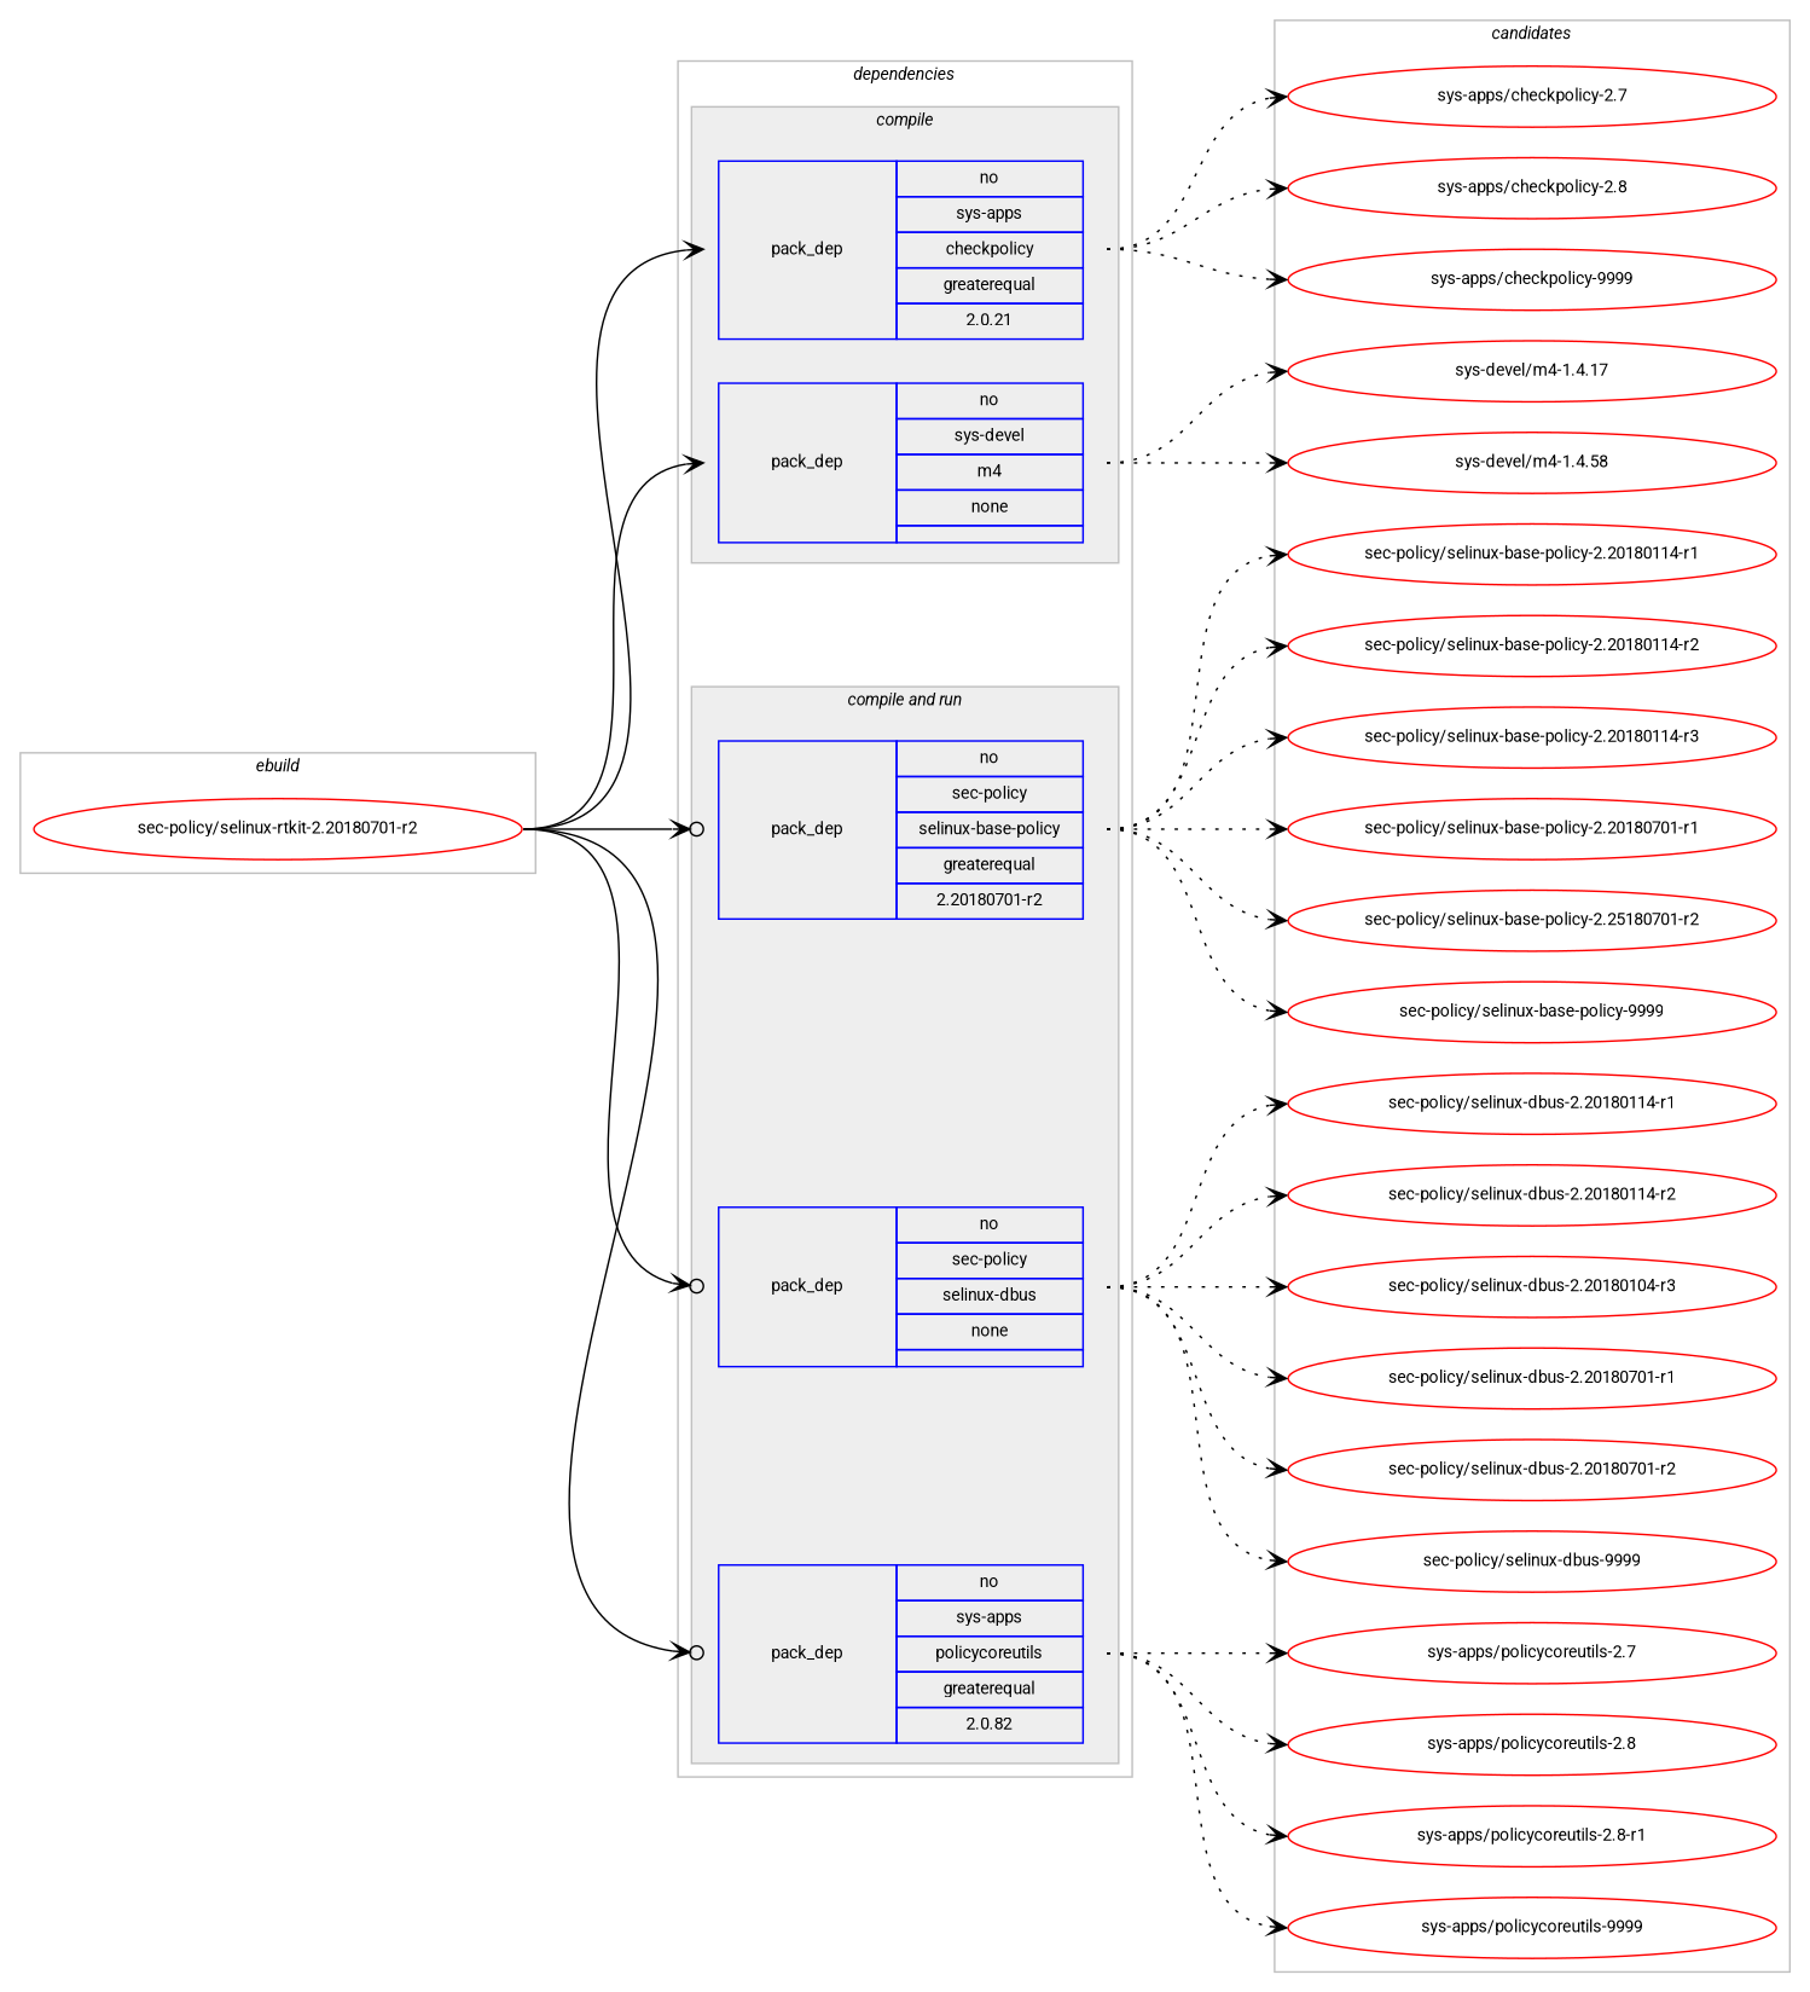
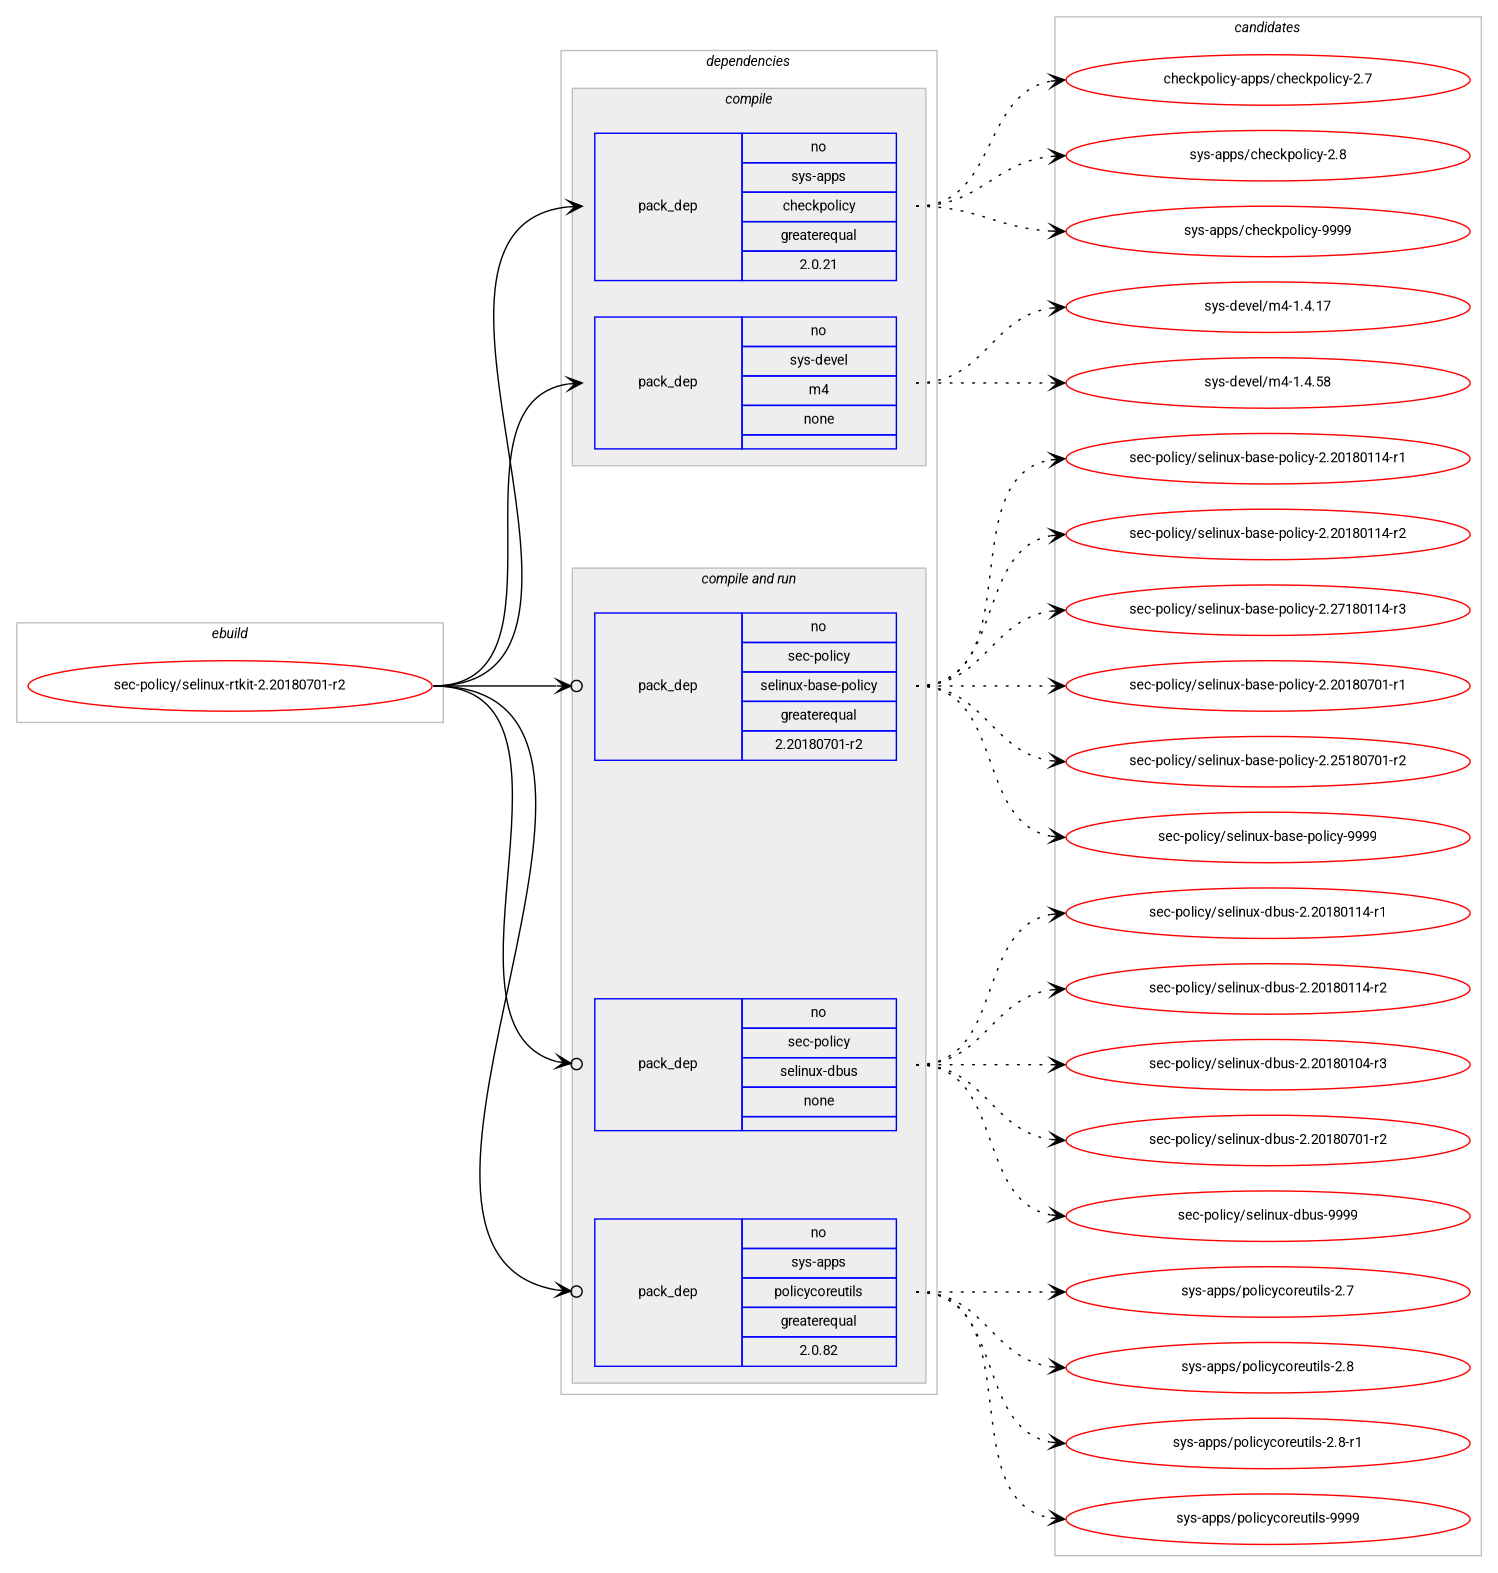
  digraph {
    compound=true
    concentrate=true
    fontname=Roboto
    fontsize=10
    newrank=true
    rankdir=LR
    ranksep=1.5
    node [color=red fontname=Roboto fontsize=10]
    edge [arrowhead=vee fontname=Roboto headport=w style=dotted tailport=e weight=100]
    n1 [label="sec-policy/selinux-rtkit-2.20180701-r2" width=4]
    n2 [color=blue label=<<TABLE BORDER="0" CELLBORDER="1" CELLSPACING="0" CELLPADDING="4" WIDTH="220"><TR><TD ROWSPAN="6" CELLPADDING="30">pack_dep</TD></TR><TR><TD WIDTH="110">no</TD></TR><TR><TD>sys-apps</TD></TR><TR><TD>checkpolicy</TD></TR><TR><TD>greaterequal</TD></TR><TR><TD>2.0.21</TD></TR></TABLE>> shape=none]
    n3 [color=blue label=<<TABLE BORDER="0" CELLBORDER="1" CELLSPACING="0" CELLPADDING="4" WIDTH="220"><TR><TD ROWSPAN="6" CELLPADDING="30">pack_dep</TD></TR><TR><TD WIDTH="110">no</TD></TR><TR><TD>sys-devel</TD></TR><TR><TD>m4</TD></TR><TR><TD>none</TD></TR><TR><TD></TD></TR></TABLE>> shape=none]
    n4 [color=blue label=<<TABLE BORDER="0" CELLBORDER="1" CELLSPACING="0" CELLPADDING="4" WIDTH="220"><TR><TD ROWSPAN="6" CELLPADDING="30">pack_dep</TD></TR><TR><TD WIDTH="110">no</TD></TR><TR><TD>sec-policy</TD></TR><TR><TD>selinux-base-policy</TD></TR><TR><TD>greaterequal</TD></TR><TR><TD>2.20180701-r2</TD></TR></TABLE>> shape=none]
    n5 [color=blue label=<<TABLE BORDER="0" CELLBORDER="1" CELLSPACING="0" CELLPADDING="4" WIDTH="220"><TR><TD ROWSPAN="6" CELLPADDING="30">pack_dep</TD></TR><TR><TD WIDTH="110">no</TD></TR><TR><TD>sec-policy</TD></TR><TR><TD>selinux-dbus</TD></TR><TR><TD>none</TD></TR><TR><TD></TD></TR></TABLE>> shape=none]
    n6 [color=blue label=<<TABLE BORDER="0" CELLBORDER="1" CELLSPACING="0" CELLPADDING="4" WIDTH="220"><TR><TD ROWSPAN="6" CELLPADDING="30">pack_dep</TD></TR><TR><TD WIDTH="110">no</TD></TR><TR><TD>sys-apps</TD></TR><TR><TD>policycoreutils</TD></TR><TR><TD>greaterequal</TD></TR><TR><TD>2.0.82</TD></TR></TABLE>> shape=none]
-   n7 [label="sys-apps/checkpolicy-2.7" width=4]
+   n7 [label="checkpolicy-apps/checkpolicy-2.7" width=4]
    n8 [label="sys-apps/checkpolicy-2.8" width=4]
    n9 [label="sys-apps/checkpolicy-9999" width=4]
    n10 [label="sys-devel/m4-1.4.17" width=4]
    n11 [label="sys-devel/m4-1.4.58" width=4]
    n12 [label="sec-policy/selinux-base-policy-2.20180114-r1" width=4]
    n13 [label="sec-policy/selinux-base-policy-2.20180114-r2" width=4]
-   n14 [label="sec-policy/selinux-base-policy-2.20180114-r3" width=4]
+   n14 [label="sec-policy/selinux-base-policy-2.27180114-r3" width=4]
    n15 [label="sec-policy/selinux-base-policy-2.20180701-r1" width=4]
    n16 [label="sec-policy/selinux-base-policy-2.25180701-r2" width=4]
    n17 [label="sec-policy/selinux-base-policy-9999" width=4]
    n18 [label="sec-policy/selinux-dbus-2.20180114-r1" width=4]
    n19 [label="sec-policy/selinux-dbus-2.20180114-r2" width=4]
    n20 [label="sec-policy/selinux-dbus-2.20180104-r3" width=4]
-   n21 [label="sec-policy/selinux-dbus-2.20180701-r1" width=4]
    n22 [label="sec-policy/selinux-dbus-2.20180701-r2" width=4]
    n23 [label="sec-policy/selinux-dbus-9999" width=4]
    n24 [label="sys-apps/policycoreutils-2.7" width=4]
    n25 [label="sys-apps/policycoreutils-2.8" width=4]
    n26 [label="sys-apps/policycoreutils-2.8-r1" width=4]
    n27 [label="sys-apps/policycoreutils-9999" width=4]
    subgraph cluster_1 {
      color=gray
      label=<<i>ebuild</i>>
      rank=same
      n1
    }
    subgraph cluster_2 {
      color=gray
      label=<<i>dependencies</i>>
      subgraph cluster_3 {
        color=gray
        fillcolor="#eeeeee"
        label=<<i>compile</i>>
        style=filled
        subgraph sub_4 {
          color=gray
          fillcolor="#eeeeee"
          label=<<i>compile</i>>
          style=filled
          n2
        }
        subgraph sub_5 {
          color=gray
          fillcolor="#eeeeee"
          label=<<i>compile</i>>
          style=filled
          n3
        }
      }
      subgraph cluster_6 {
        color=gray
        fillcolor="#eeeeee"
        label=<<i>compile and run</i>>
        style=filled
        subgraph sub_7 {
          color=gray
          fillcolor="#eeeeee"
          label=<<i>compile and run</i>>
          style=filled
          n4
        }
        subgraph sub_8 {
          color=gray
          fillcolor="#eeeeee"
          label=<<i>compile and run</i>>
          style=filled
          n5
        }
        subgraph sub_9 {
          color=gray
          fillcolor="#eeeeee"
          label=<<i>compile and run</i>>
          style=filled
          n6
        }
      }
      subgraph cluster_10 {
        color=gray
        fillcolor="#eeeeee"
        label=<<i>run</i>>
        style=filled
      }
    }
    subgraph cluster_11 {
      color=gray
      label=<<i>candidates</i>>
      rank=same
      subgraph sub_12 {
        color=black
        label=<<i>candidates</i>>
        nodesep=1
        rank=same
        n7
        n8
        n9
      }
      subgraph sub_13 {
        color=black
        label=<<i>candidates</i>>
        nodesep=1
        rank=same
        n10
        n11
      }
      subgraph sub_14 {
        color=black
        label=<<i>candidates</i>>
        nodesep=1
        rank=same
        n12
        n13
        n14
        n15
        n16
        n17
      }
      subgraph sub_15 {
        color=black
        label=<<i>candidates</i>>
        nodesep=1
        rank=same
        n18
        n19
        n20
-       n21
        n22
        n23
      }
      subgraph sub_16 {
        color=black
        label=<<i>candidates</i>>
        nodesep=1
        rank=same
        n24
        n25
        n26
        n27
      }
    }
    n1 -> n2 [style=solid weight=20]
    n1 -> n3 [style=solid weight=20]
    n1 -> n4 [arrowhead=odotvee style=solid weight=20]
    n1 -> n5 [arrowhead=odotvee style=solid weight=20]
    n1 -> n6 [arrowhead=odotvee style=solid weight=20]
    n2 -> n7
    n2 -> n8
    n2 -> n9
    n3 -> n10
    n3 -> n11
    n4 -> n12
    n4 -> n13
    n4 -> n14
    n4 -> n15
    n4 -> n16
    n4 -> n17
    n5 -> n18
    n5 -> n19
    n5 -> n20
-   n5 -> n21
    n5 -> n22
    n5 -> n23
    n6 -> n24
    n6 -> n25
    n6 -> n26
    n6 -> n27
  }
